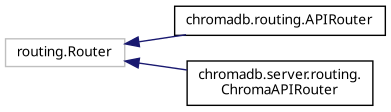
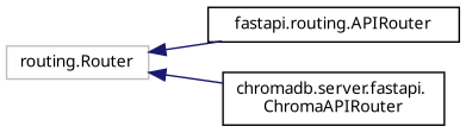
  digraph {
    fontname="Noto Sans"
    rankdir=LR
    node [color=black fillcolor=white fontname="Noto Sans" fontsize=10 shape=record style=filled]
    edge [color=midnightblue dir=back fontname="Noto Sans" fontsize=10 labelfontname=Helvetica labelfontsize=10 style=solid]
    n1 [color=grey75 height=0.2 label="routing.Router" width=0.4]
-   n2 [height=0.2 label="chromadb.routing.APIRouter" width=0.4]
-   n3 [height=0.2 label="chromadb.server.routing.\lChromaAPIRouter" width=0.4]
+   n2 [height=0.2 label="fastapi.routing.APIRouter" width=0.4]
+   n3 [height=0.2 label="chromadb.server.fastapi.\lChromaAPIRouter" width=0.4]
    n1 -> n2
    n1 -> n3
  }
